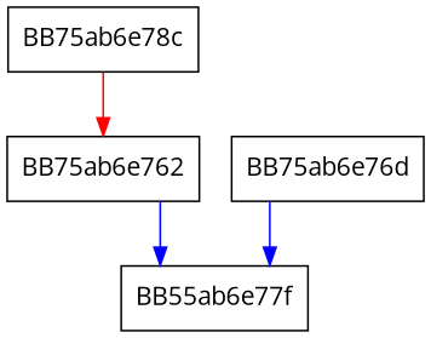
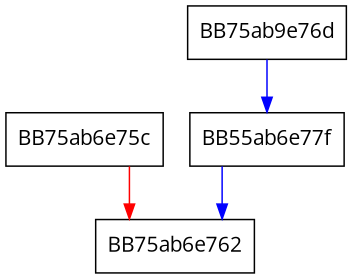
  digraph {
    fontname="Open Sans"
    splines=ortho
    node [fontname="Open Sans" shape=box]
    edge [color=blue fontname="Open Sans"]
-   BB75ab6e75c [label=BB75ab6e78c]
+   BB75ab6e75c
    BB75ab6e762
    n3 [label=BB55ab6e77f]
-   BB75ab6e76d
+   BB75ab6e76d [label=BB75ab9e76d]
    BB75ab6e75c -> BB75ab6e762 [color=red]
-   BB75ab6e762 -> n3
+   n3 -> BB75ab6e762
    BB75ab6e76d -> n3
  }
